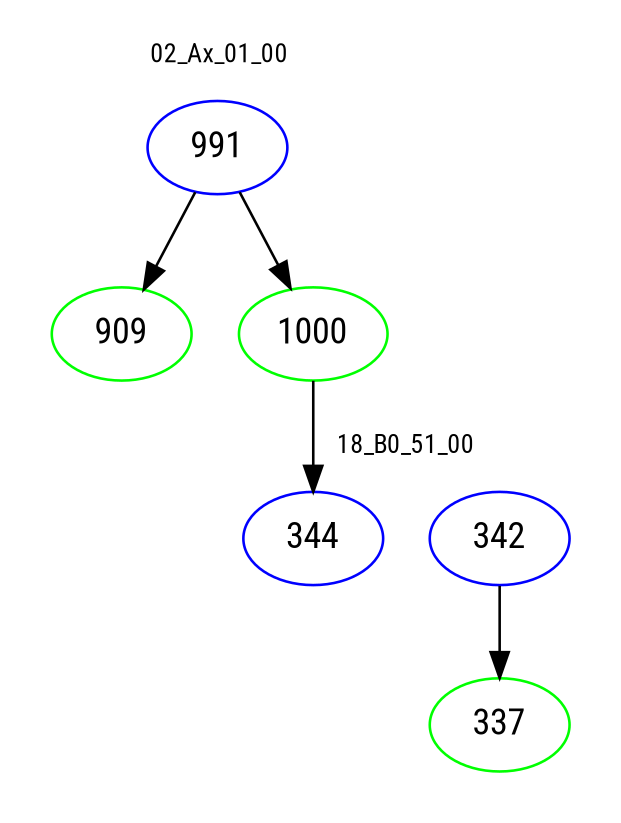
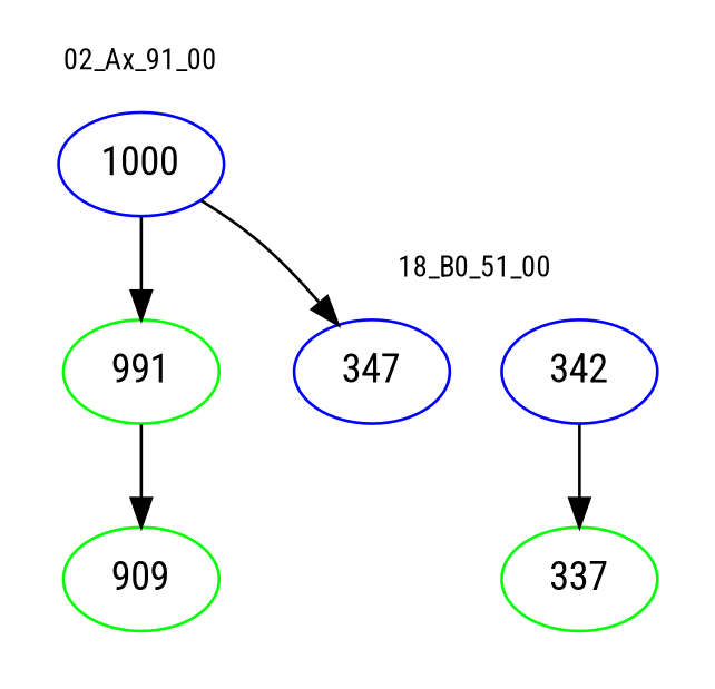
  digraph {
    fontname="Roboto Condensed"
    node [color=blue fontname="Roboto Condensed"]
    edge [color=black fontname="Roboto Condensed"]
-   n1 [label=991]
+   n1 [color=green label=991]
    n2 [color=green label=909]
-   n3 [color=green label=1000]
+   n3 [label=1000]
    n4 [label=342]
    n5 [color=green label=337]
-   n6 [label=344]
+   n6 [label=347]
    subgraph cluster_1 {
      color=white
      fontsize=10
-     label="02_Ax_01_00"
+     label="02_Ax_91_00"
      n1
      n2
      n3
    }
    subgraph cluster_2 {
      color=white
      fontsize=10
      label="18_B0_51_00"
      n4
      n5
      n6
    }
    n1 -> n2
-   n1 -> n3
+   n3 -> n1
    n3 -> n6
    n4 -> n5
  }
